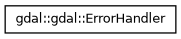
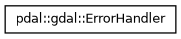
  digraph {
    rankdir=LR
-   n1 [color=black fillcolor=white fontname=Helvetica fontsize=10 height=0.2 label="gdal::gdal::ErrorHandler" shape=record style=filled width=0.4]
+   n1 [color=black fillcolor=white fontname=Helvetica fontsize=10 height=0.2 label="pdal::gdal::ErrorHandler" shape=record style=filled width=0.4]
  }
